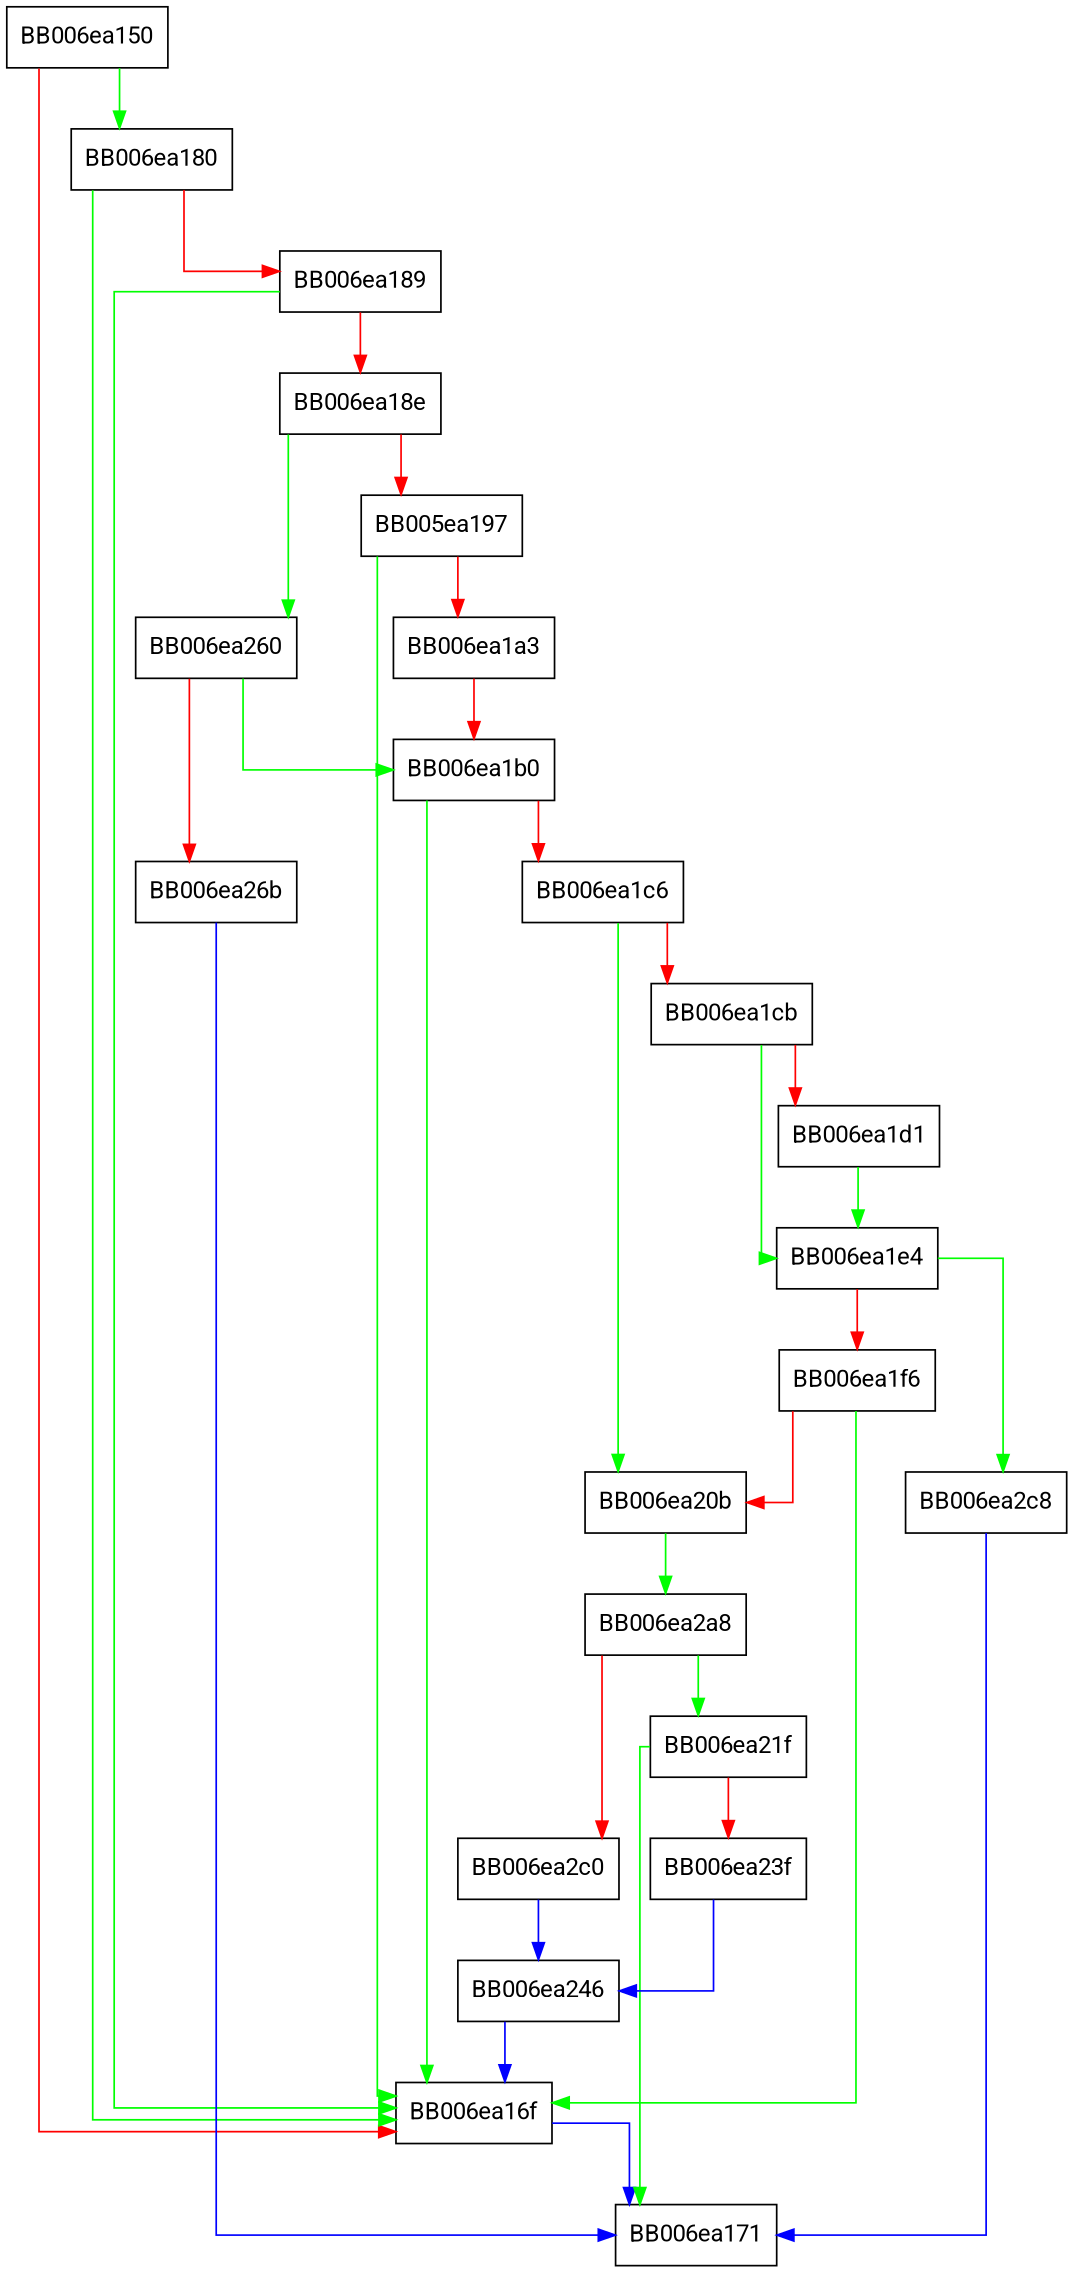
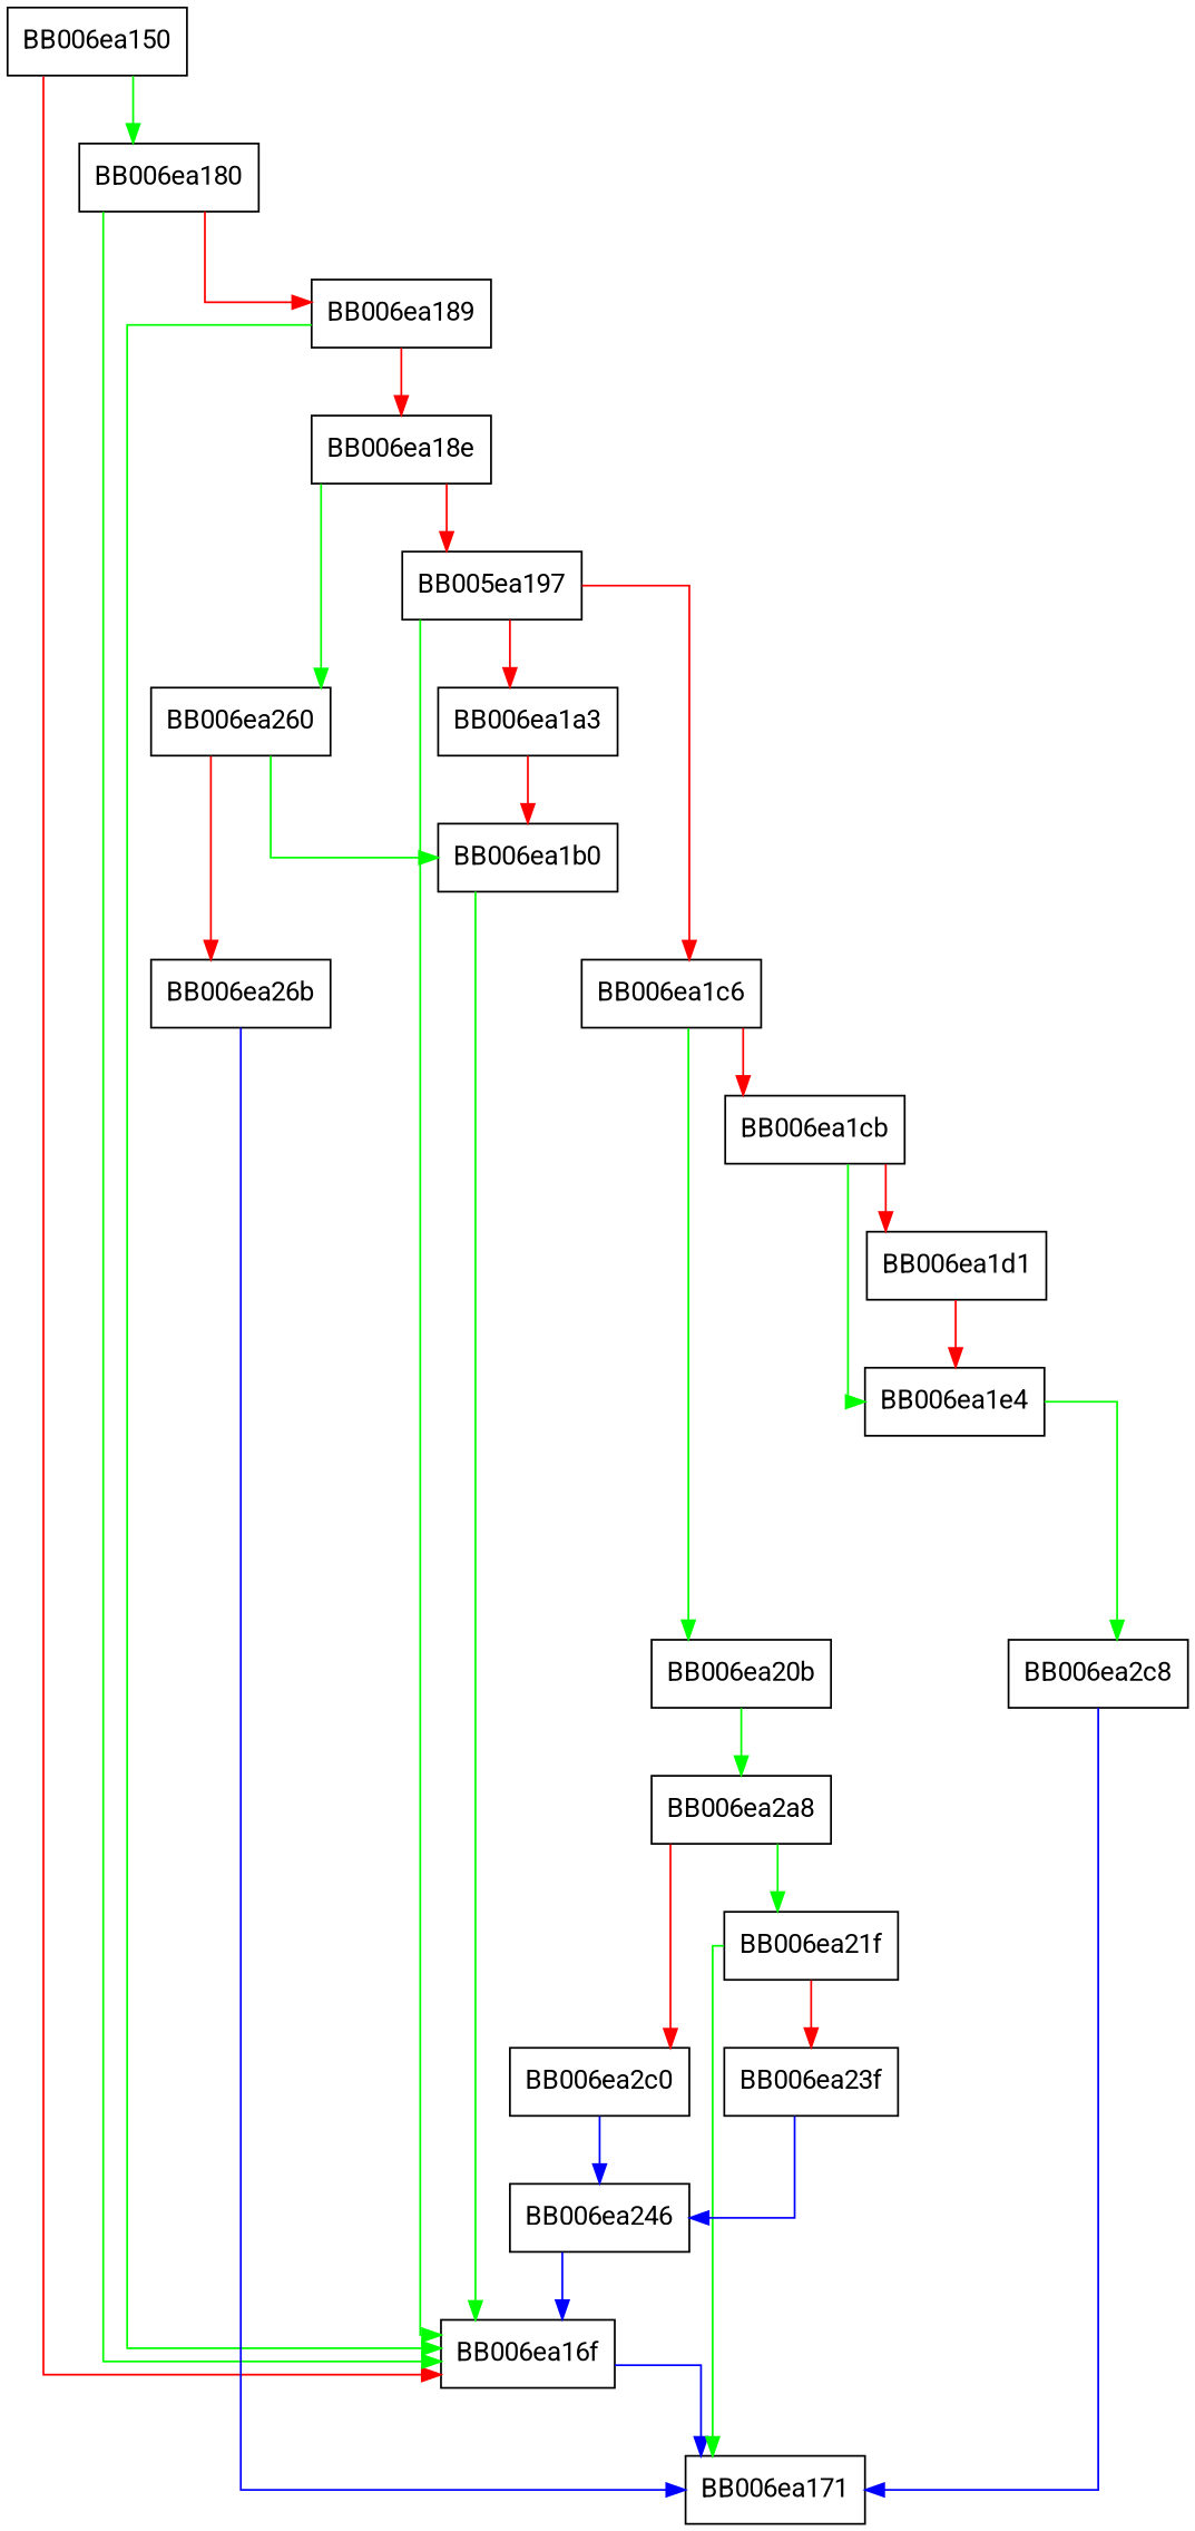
  digraph {
    fontname=Roboto
    splines=ortho
    node [fontname=Roboto shape=box]
    edge [color=red fontname=Roboto]
    BB006ea150
    BB006ea180
    BB006ea16f
    BB006ea189
    BB006ea171
    BB006ea18e
    BB006ea260
    n8 [label=BB005ea197]
    BB006ea1b0
    BB006ea26b
    BB006ea1a3
    BB006ea1c6
    BB006ea20b
    BB006ea1cb
    BB006ea2a8
    BB006ea1e4
    BB006ea1d1
    BB006ea21f
    BB006ea2c0
    BB006ea23f
    BB006ea2c8
-   BB006ea1f6
    BB006ea246
    BB006ea150 -> BB006ea180 [color=green]
    BB006ea150 -> BB006ea16f
    BB006ea180 -> BB006ea16f [color=green]
    BB006ea180 -> BB006ea189
    BB006ea16f -> BB006ea171 [color=blue]
    BB006ea189 -> BB006ea16f [color=green]
    BB006ea189 -> BB006ea18e
    BB006ea18e -> BB006ea260 [color=green]
    BB006ea18e -> n8
    BB006ea260 -> BB006ea1b0 [color=green]
    BB006ea260 -> BB006ea26b
    n8 -> BB006ea16f [color=green]
    n8 -> BB006ea1a3
    BB006ea1b0 -> BB006ea16f [color=green]
-   BB006ea1b0 -> BB006ea1c6
+   n8 -> BB006ea1c6
    BB006ea26b -> BB006ea171 [color=blue]
    BB006ea1a3 -> BB006ea1b0
    BB006ea1c6 -> BB006ea20b [color=green]
    BB006ea1c6 -> BB006ea1cb
    BB006ea20b -> BB006ea2a8 [color=green]
    BB006ea1cb -> BB006ea1e4 [color=green]
    BB006ea1cb -> BB006ea1d1
    BB006ea2a8 -> BB006ea21f [color=green]
    BB006ea2a8 -> BB006ea2c0
    BB006ea1e4 -> BB006ea2c8 [color=green]
-   BB006ea1e4 -> BB006ea1f6
-   BB006ea1d1 -> BB006ea1e4 [color=green]
+   BB006ea1d1 -> BB006ea1e4
    BB006ea21f -> BB006ea171 [color=green]
    BB006ea21f -> BB006ea23f
    BB006ea2c0 -> BB006ea246 [color=blue]
    BB006ea23f -> BB006ea246 [color=blue]
    BB006ea2c8 -> BB006ea171 [color=blue]
-   BB006ea1f6 -> BB006ea16f [color=green]
-   BB006ea1f6 -> BB006ea20b
    BB006ea246 -> BB006ea16f [color=blue]
  }
